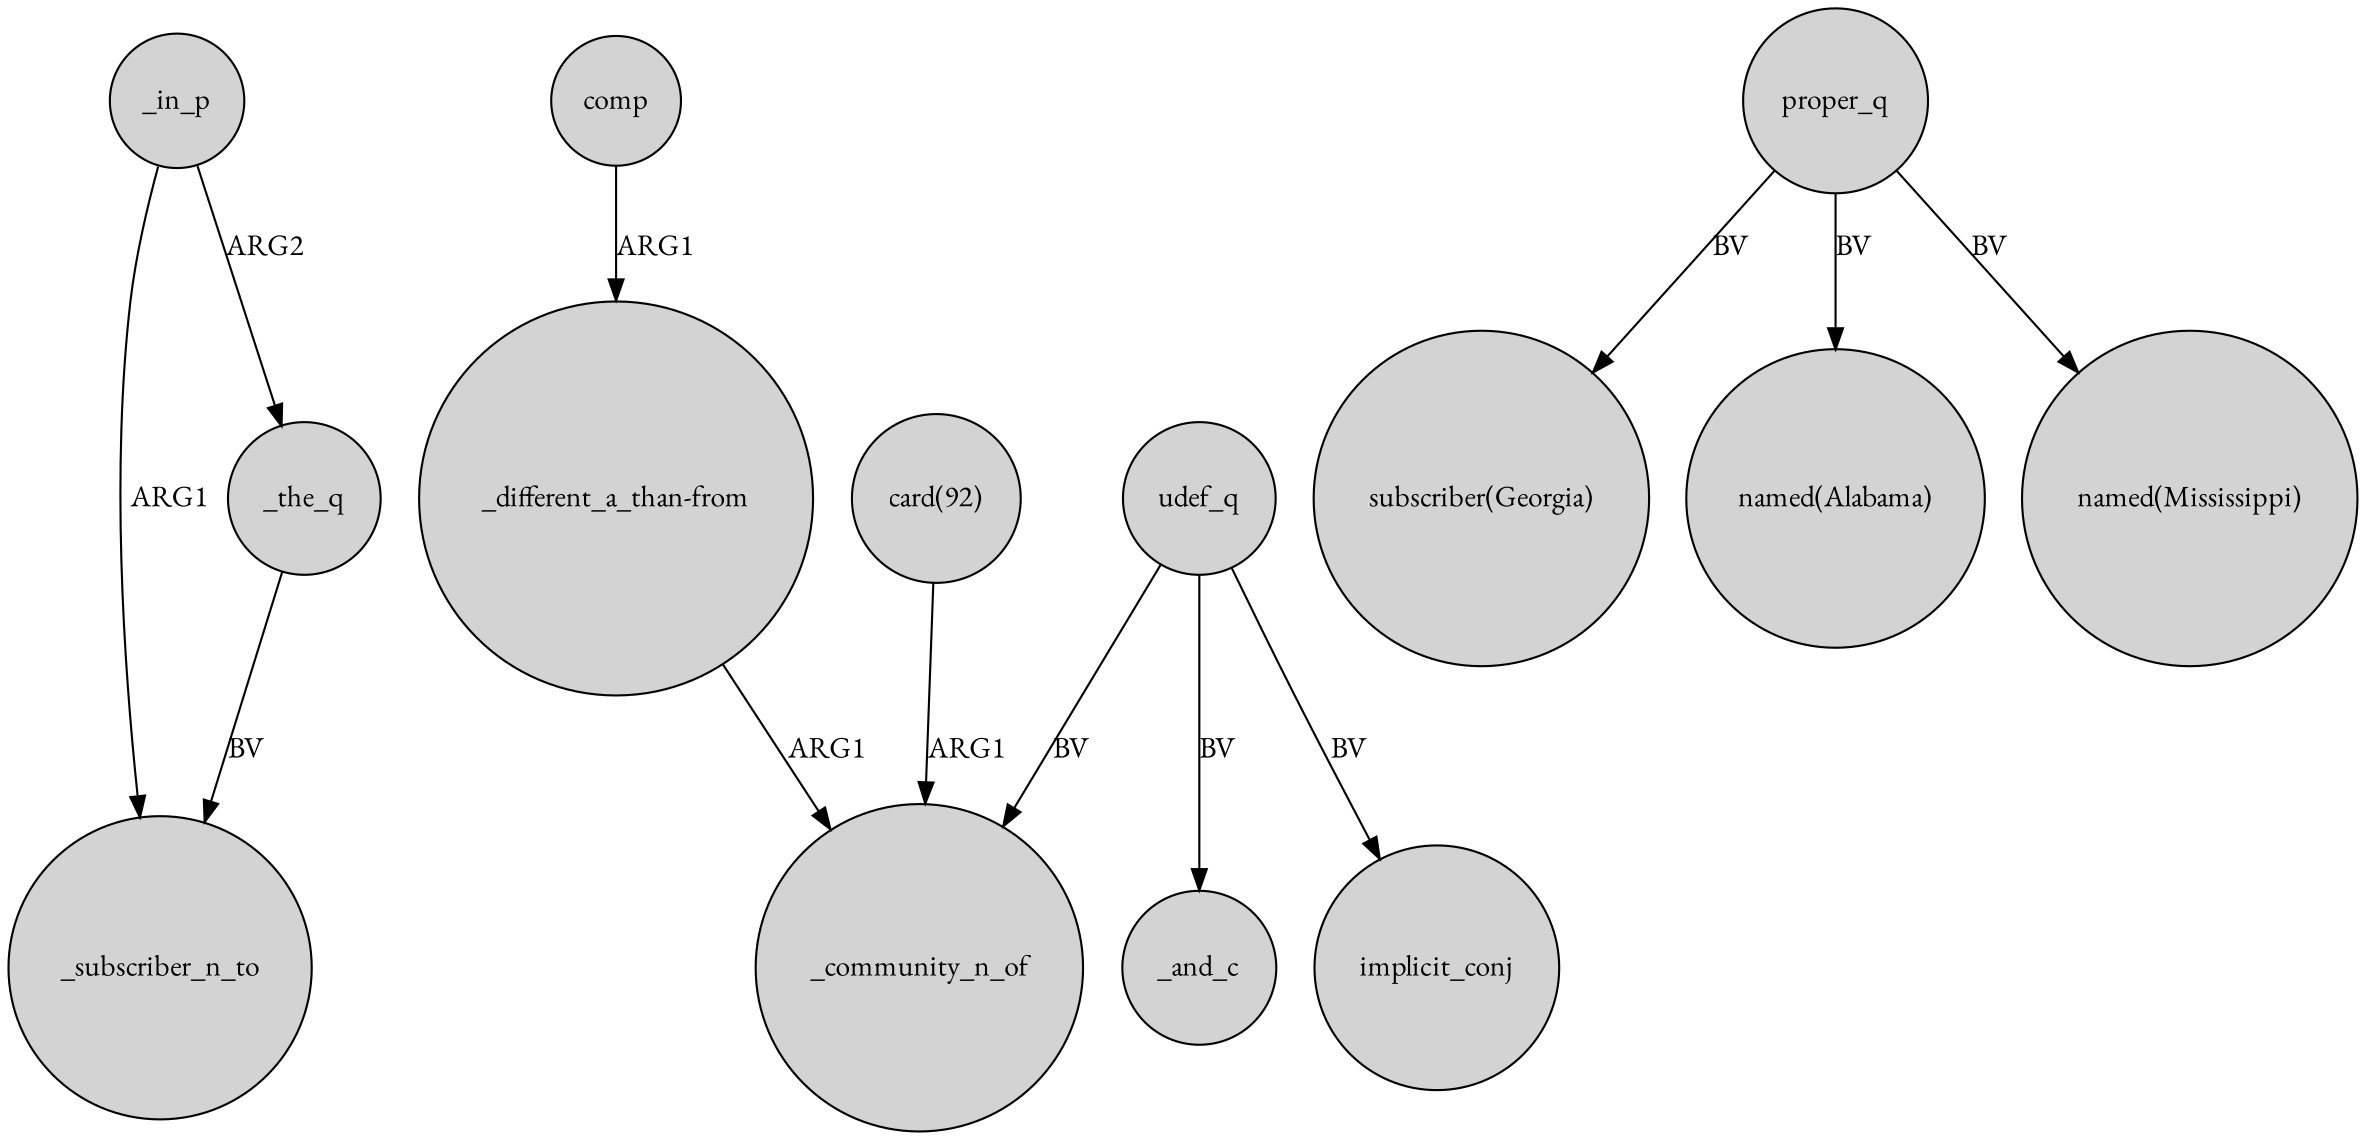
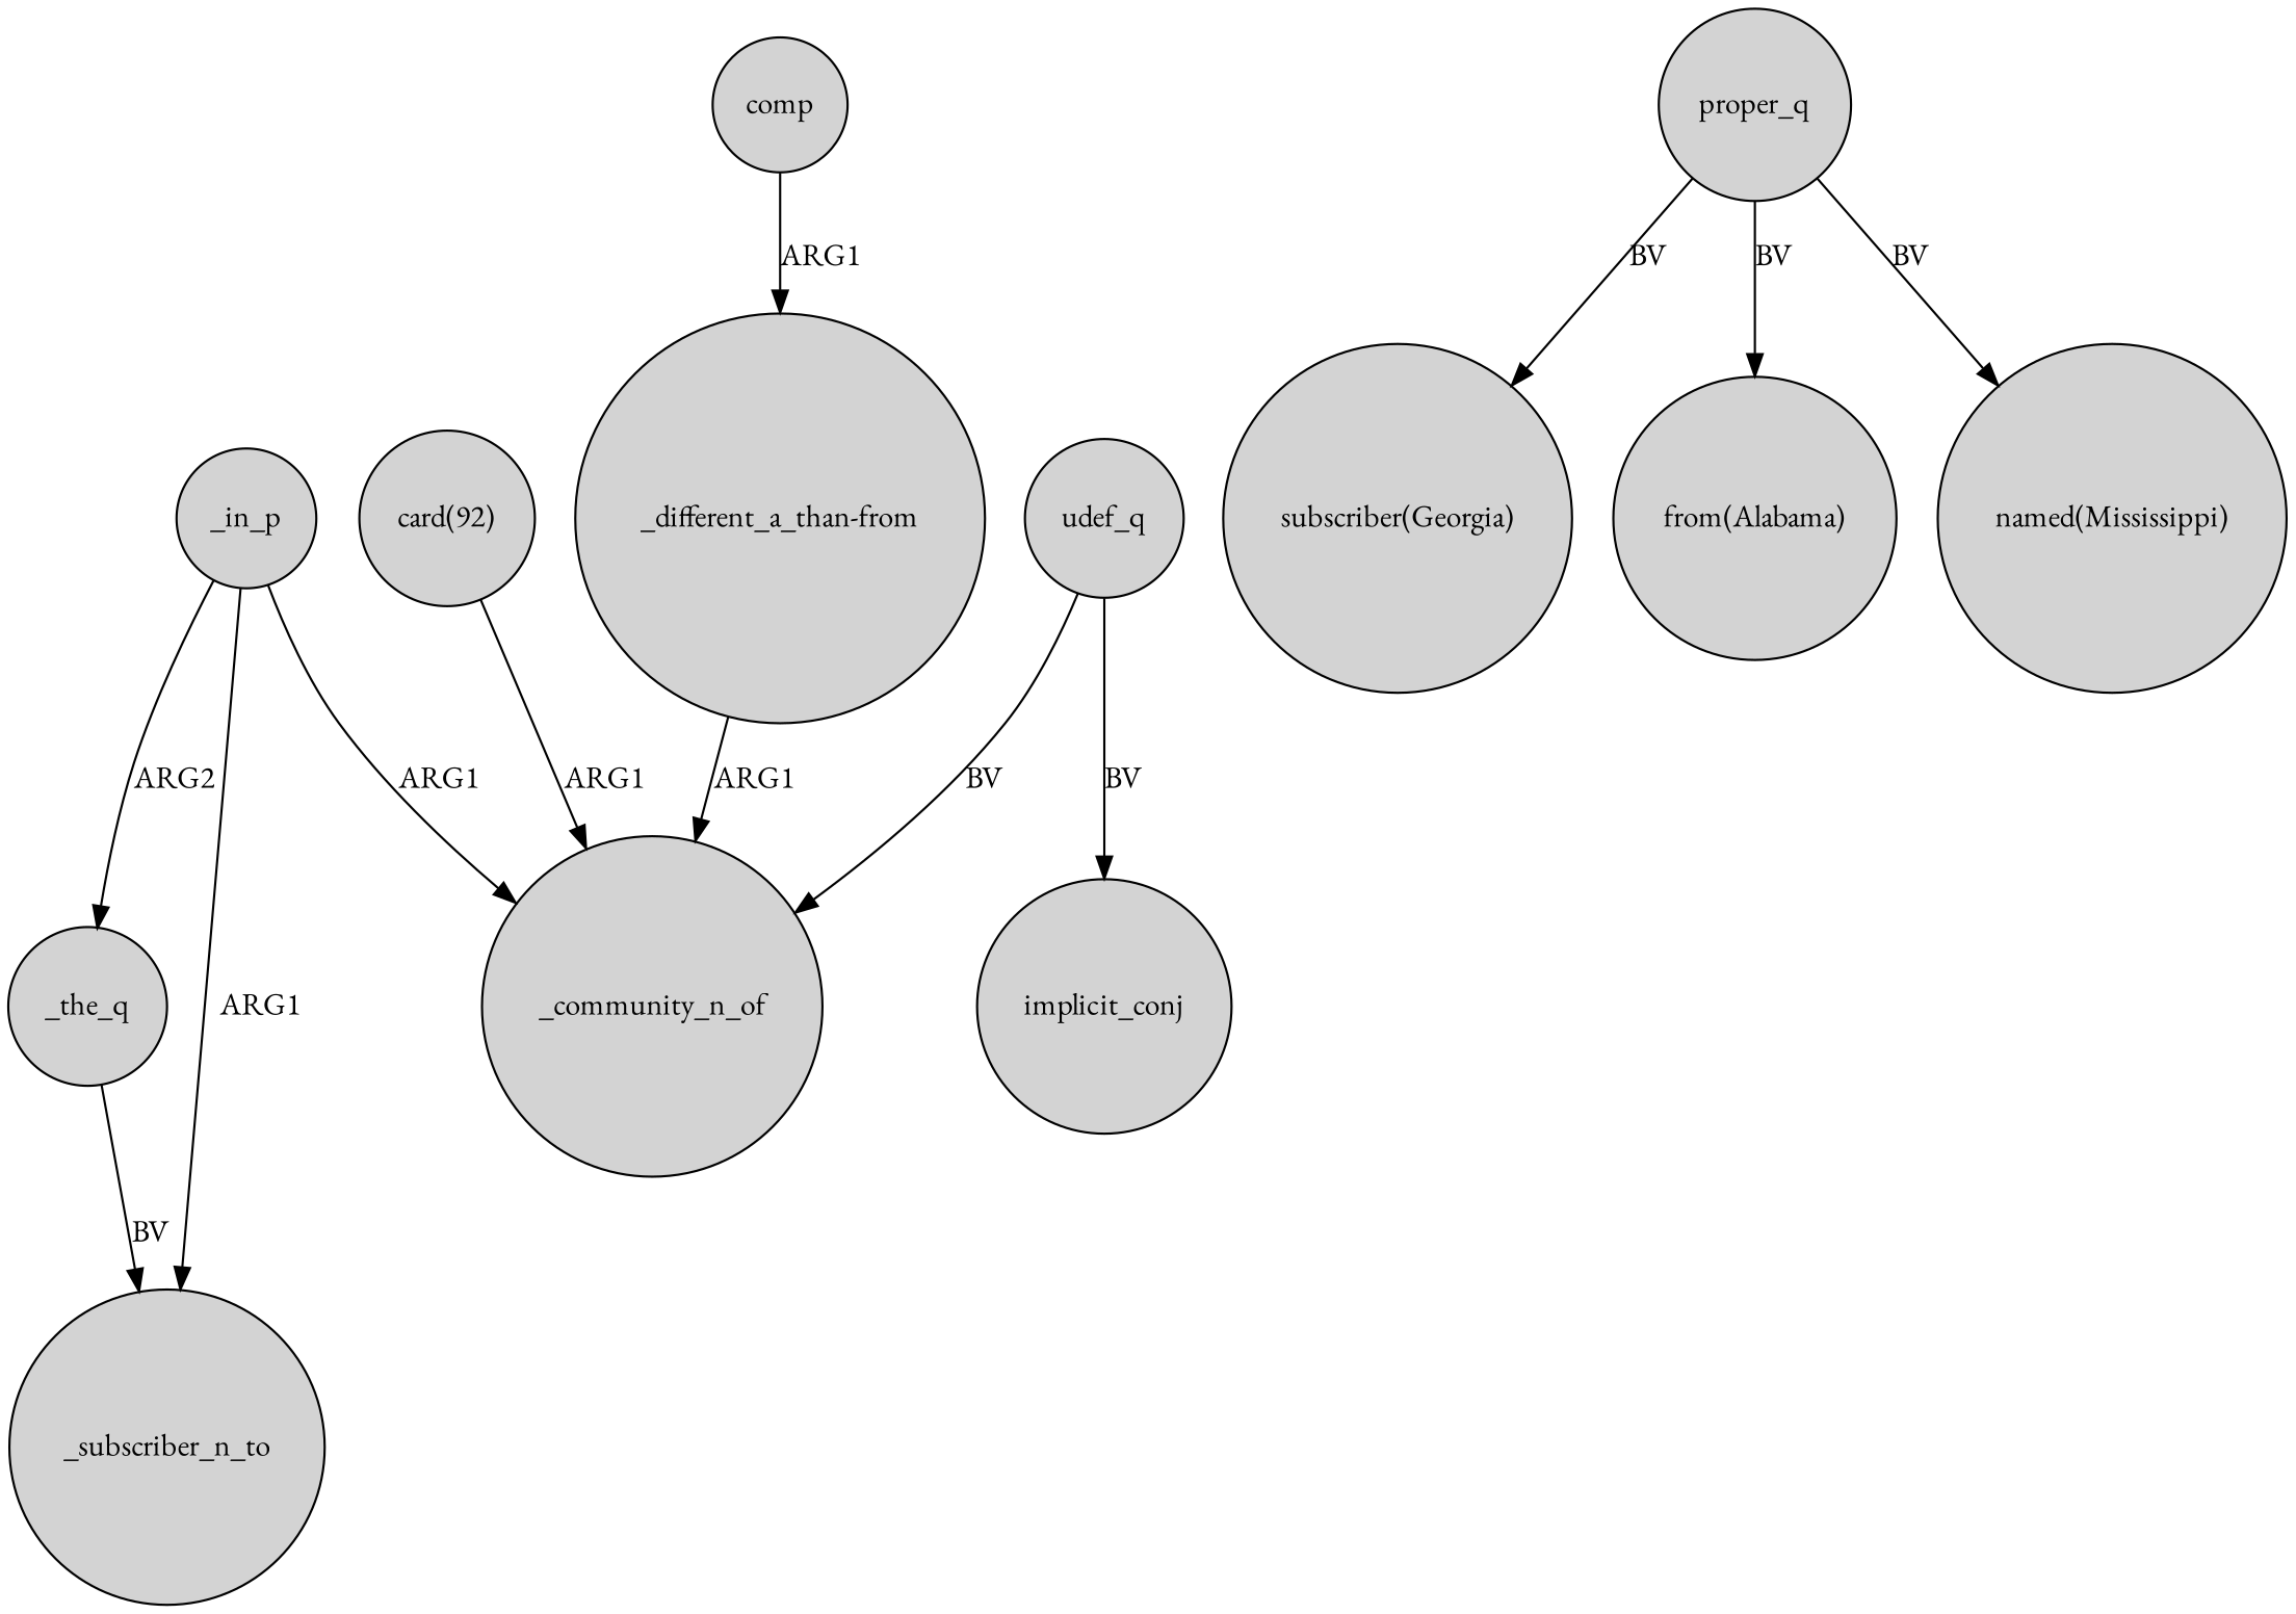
  digraph {
    fontname="EB Garamond"
    node [fontname="EB Garamond" shape=circle style=filled]
    edge [fontname="EB Garamond"]
    _in_p
    _subscriber_n_to
    _community_n_of
    _the_q
    "_different_a_than-from"
    n6 [label="subscriber(Georgia)"]
    proper_q
-   "named(Alabama)"
+   "named(Alabama)" [label="from(Alabama)"]
    "named(Mississippi)"
    udef_q
    implicit_conj
-   _and_c
    comp
    n14 [label="card(92)"]
    _in_p -> _subscriber_n_to [label=ARG1]
+   _in_p -> _community_n_of [label=ARG1]
    _in_p -> _the_q [label=ARG2]
    _the_q -> _subscriber_n_to [label=BV]
    "_different_a_than-from" -> _community_n_of [label=ARG1]
    proper_q -> n6 [label=BV]
    proper_q -> "named(Alabama)" [label=BV]
    proper_q -> "named(Mississippi)" [label=BV]
    udef_q -> _community_n_of [label=BV]
    udef_q -> implicit_conj [label=BV]
-   udef_q -> _and_c [label=BV]
    comp -> "_different_a_than-from" [label=ARG1]
    n14 -> _community_n_of [label=ARG1]
  }
